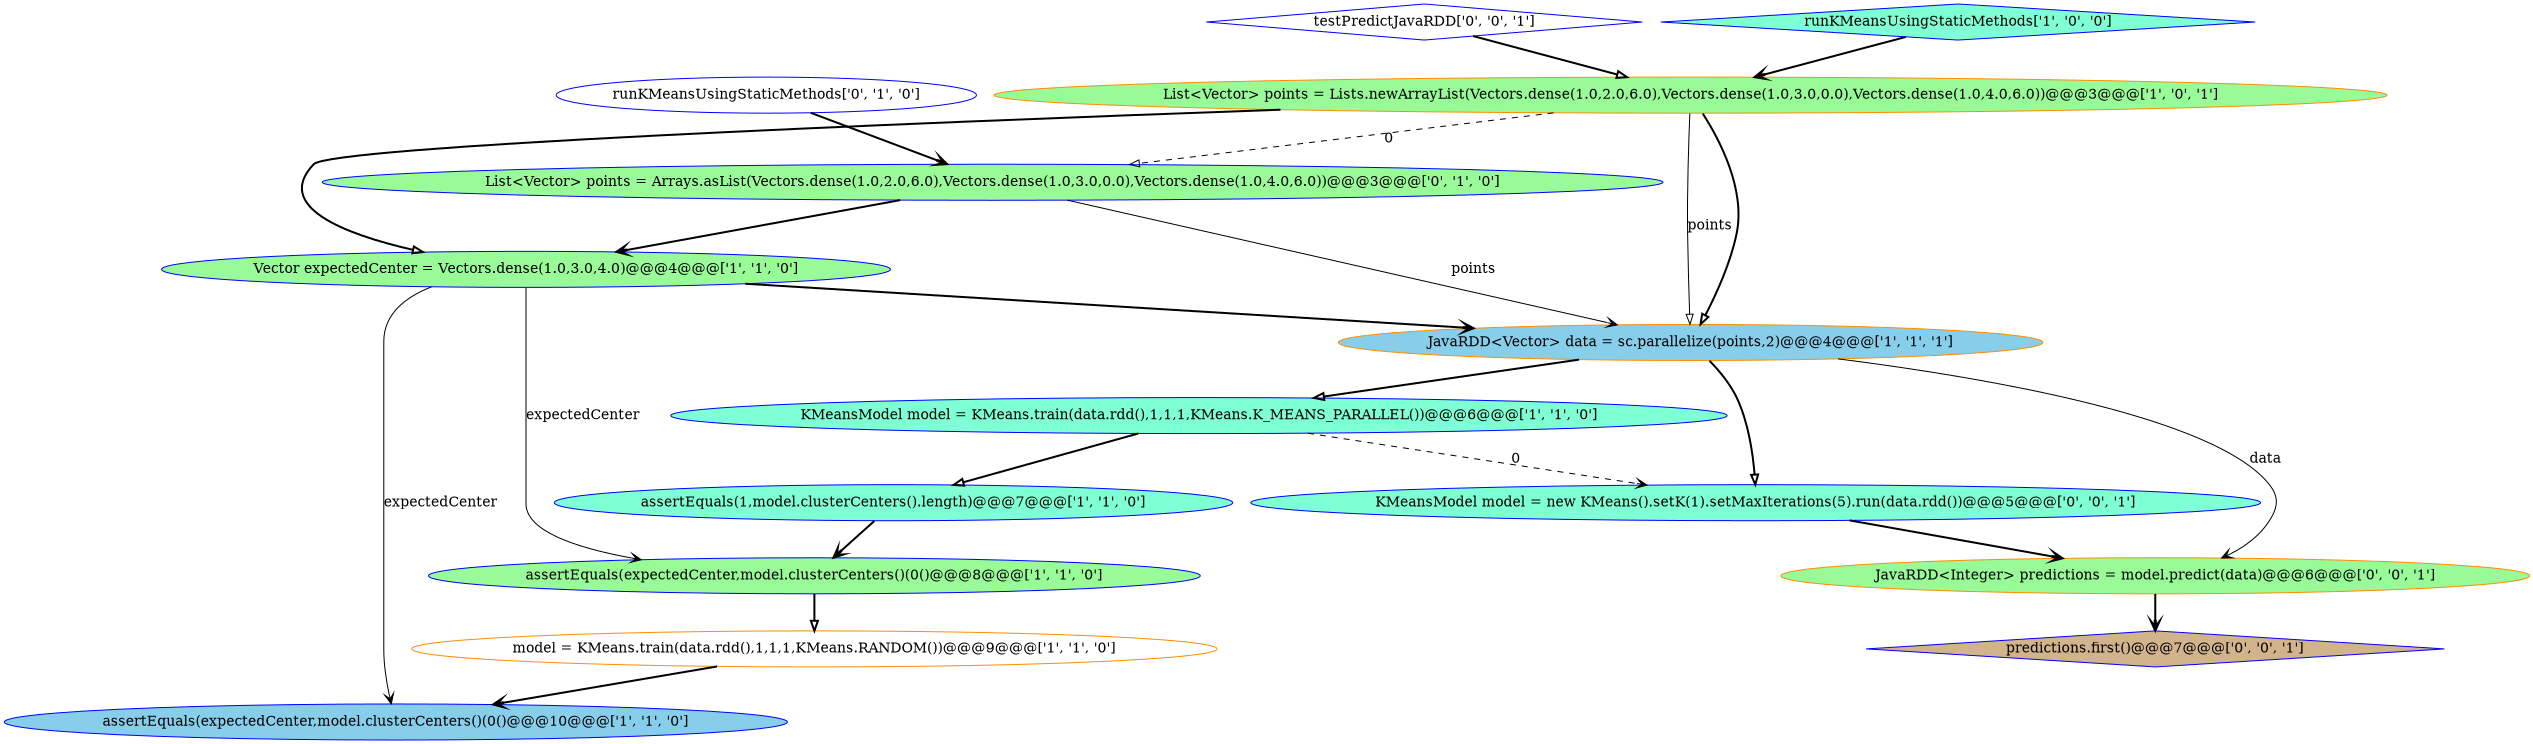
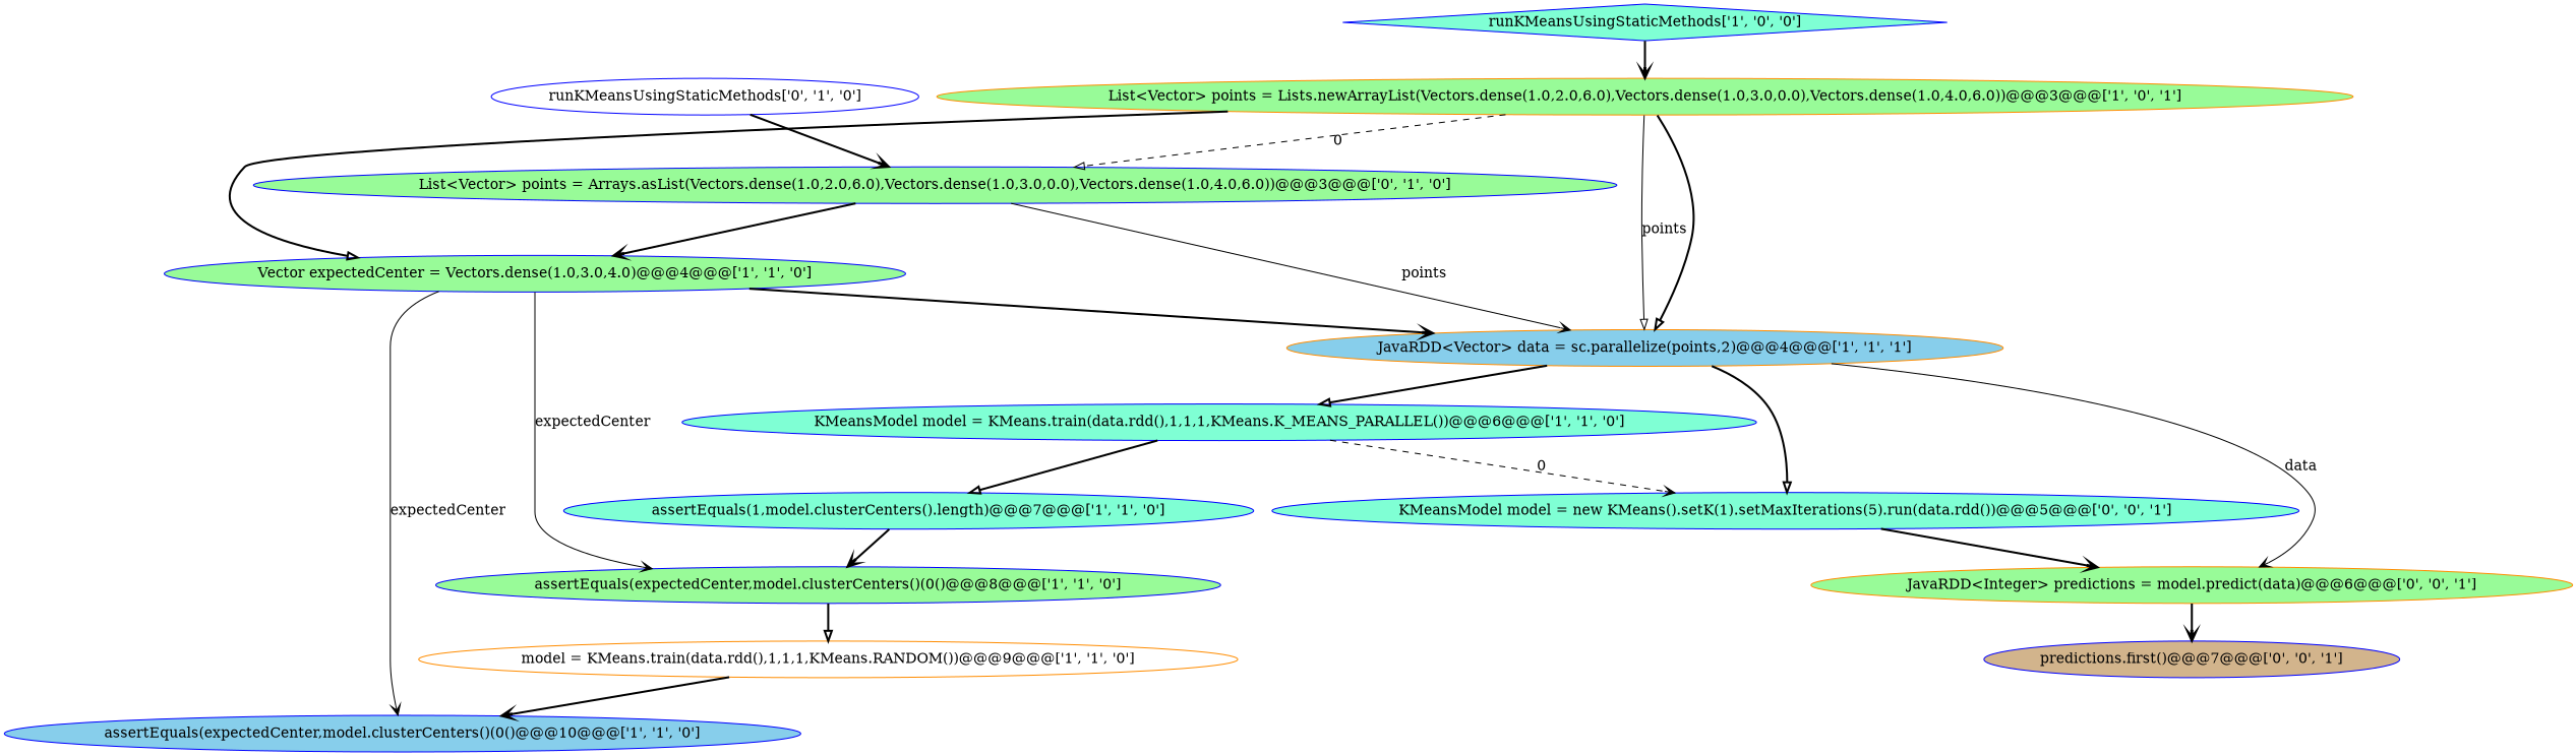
  digraph {
    node [color=blue fillcolor=palegreen shape=ellipse style=filled]
    edge [arrowhead=vee style=bold]
-   n1 [fillcolor=tan label="predictions.first()@@@7@@@['0', '0', '1']" shape=diamond]
+   n1 [fillcolor=tan label="predictions.first()@@@7@@@['0', '0', '1']"]
    n2 [color=darkorange label="List<Vector> points = Lists.newArrayList(Vectors.dense(1.0,2.0,6.0),Vectors.dense(1.0,3.0,0.0),Vectors.dense(1.0,4.0,6.0))@@@3@@@['1', '0', '1']"]
    n3 [label="List<Vector> points = Arrays.asList(Vectors.dense(1.0,2.0,6.0),Vectors.dense(1.0,3.0,0.0),Vectors.dense(1.0,4.0,6.0))@@@3@@@['0', '1', '0']"]
    n4 [color=darkorange fillcolor=skyblue label="JavaRDD<Vector> data = sc.parallelize(points,2)@@@4@@@['1', '1', '1']"]
    n5 [label="Vector expectedCenter = Vectors.dense(1.0,3.0,4.0)@@@4@@@['1', '1', '0']"]
    n6 [color=darkorange label="JavaRDD<Integer> predictions = model.predict(data)@@@6@@@['0', '0', '1']"]
    n7 [fillcolor=aquamarine label="KMeansModel model = new KMeans().setK(1).setMaxIterations(5).run(data.rdd())@@@5@@@['0', '0', '1']"]
    n8 [fillcolor=aquamarine label="KMeansModel model = KMeans.train(data.rdd(),1,1,1,KMeans.K_MEANS_PARALLEL())@@@6@@@['1', '1', '0']"]
    n9 [label="assertEquals(expectedCenter,model.clusterCenters()(0()@@@8@@@['1', '1', '0']"]
    n10 [fillcolor=skyblue label="assertEquals(expectedCenter,model.clusterCenters()(0()@@@10@@@['1', '1', '0']"]
    n11 [fillcolor=white label="runKMeansUsingStaticMethods['0', '1', '0']"]
    n12 [color=darkorange fillcolor=white label="model = KMeans.train(data.rdd(),1,1,1,KMeans.RANDOM())@@@9@@@['1', '1', '0']"]
    n13 [fillcolor=aquamarine label="assertEquals(1,model.clusterCenters().length)@@@7@@@['1', '1', '0']"]
-   n14 [fillcolor=white label="testPredictJavaRDD['0', '0', '1']" shape=diamond]
    n15 [fillcolor=aquamarine label="runKMeansUsingStaticMethods['1', '0', '0']" shape=diamond]
    n2 -> n3 [arrowhead=onormal label=0 style=dashed]
    n2 -> n4 [arrowhead=onormal]
    n2 -> n4 [arrowhead=onormal label=points style=solid]
    n2 -> n5 [arrowhead=onormal]
    n3 -> n4 [label=points style=solid]
    n3 -> n5
    n4 -> n6 [label=data style=solid]
    n4 -> n7 [arrowhead=onormal]
    n4 -> n8 [arrowhead=onormal]
    n5 -> n4
    n5 -> n9 [label=expectedCenter style=solid]
    n5 -> n10 [label=expectedCenter style=solid]
    n6 -> n1
    n7 -> n6
    n8 -> n7 [label=0 style=dashed]
    n8 -> n13 [arrowhead=onormal]
    n9 -> n12 [arrowhead=onormal]
    n11 -> n3
    n12 -> n10
    n13 -> n9
-   n14 -> n2 [arrowhead=onormal]
    n15 -> n2
  }
